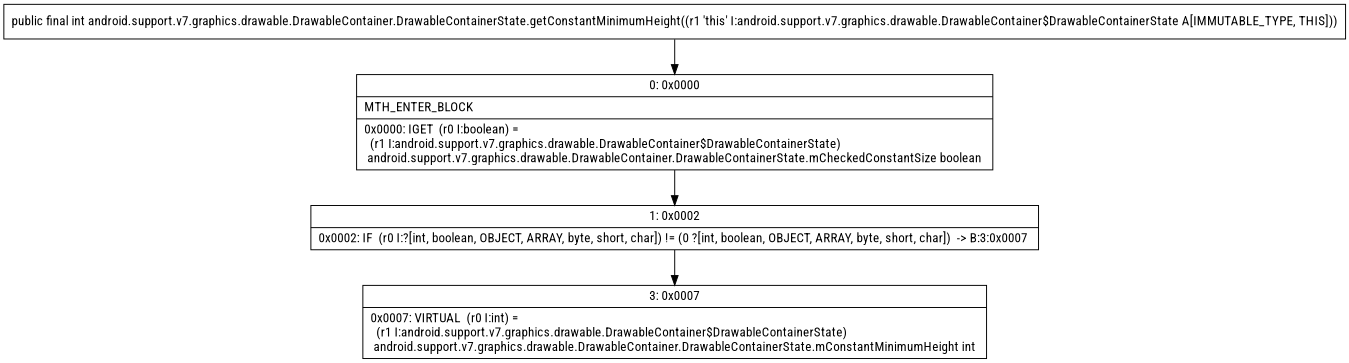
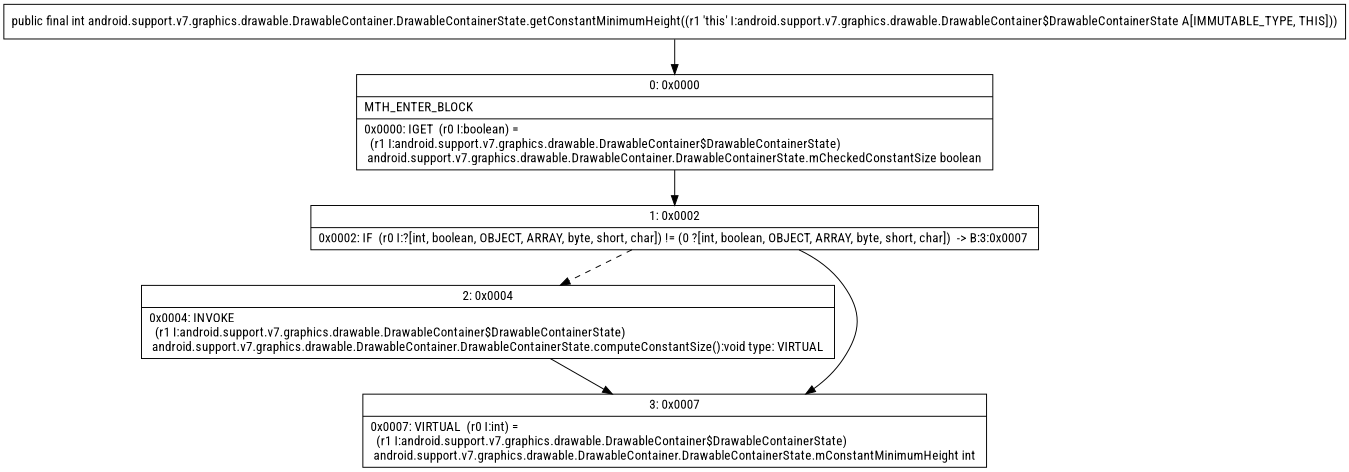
  digraph {
    fontname="Roboto Condensed"
    node [fontname="Roboto Condensed" shape=record]
    edge [fontname="Roboto Condensed"]
    n1 [label="{0\:\ 0x0000|MTH_ENTER_BLOCK\l|0x0000: IGET  (r0 I:boolean) = \l  (r1 I:android.support.v7.graphics.drawable.DrawableContainer$DrawableContainerState)\l android.support.v7.graphics.drawable.DrawableContainer.DrawableContainerState.mCheckedConstantSize boolean \l}"]
    n2 [label="{1\:\ 0x0002|0x0002: IF  (r0 I:?[int, boolean, OBJECT, ARRAY, byte, short, char]) != (0 ?[int, boolean, OBJECT, ARRAY, byte, short, char])  \-\> B:3:0x0007 \l}"]
+   n3 [label="{2\:\ 0x0004|0x0004: INVOKE  \l  (r1 I:android.support.v7.graphics.drawable.DrawableContainer$DrawableContainerState)\l android.support.v7.graphics.drawable.DrawableContainer.DrawableContainerState.computeConstantSize():void type: VIRTUAL \l}"]
    n4 [label="{3\:\ 0x0007|0x0007: VIRTUAL  (r0 I:int) = \l  (r1 I:android.support.v7.graphics.drawable.DrawableContainer$DrawableContainerState)\l android.support.v7.graphics.drawable.DrawableContainer.DrawableContainerState.mConstantMinimumHeight int \l}"]
    n5 [label="{public final int android.support.v7.graphics.drawable.DrawableContainer.DrawableContainerState.getConstantMinimumHeight((r1 'this' I:android.support.v7.graphics.drawable.DrawableContainer$DrawableContainerState A[IMMUTABLE_TYPE, THIS])) }"]
    n1 -> n2
+   n2 -> n3 [style=dashed]
    n2 -> n4
+   n3 -> n4
    n5 -> n1
  }
